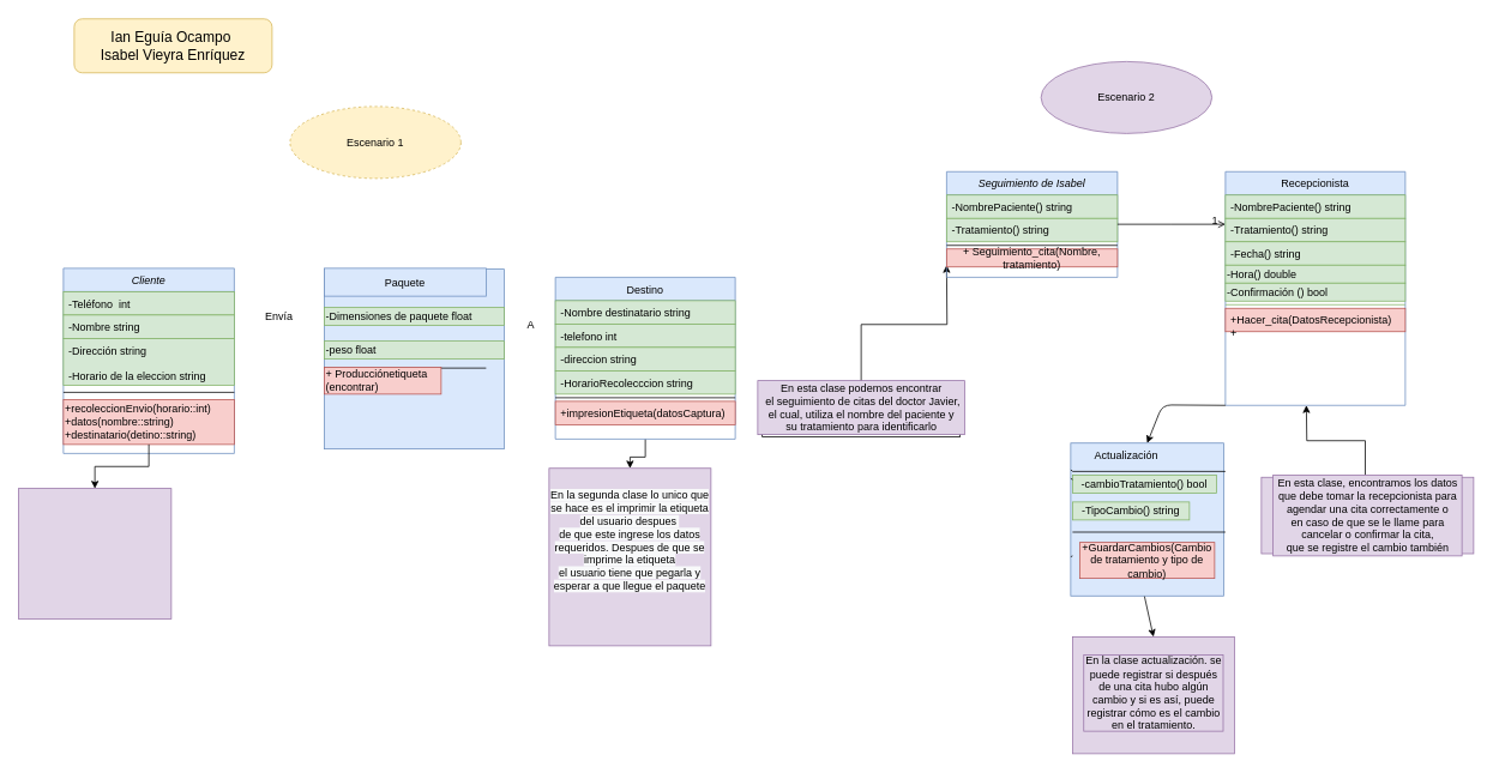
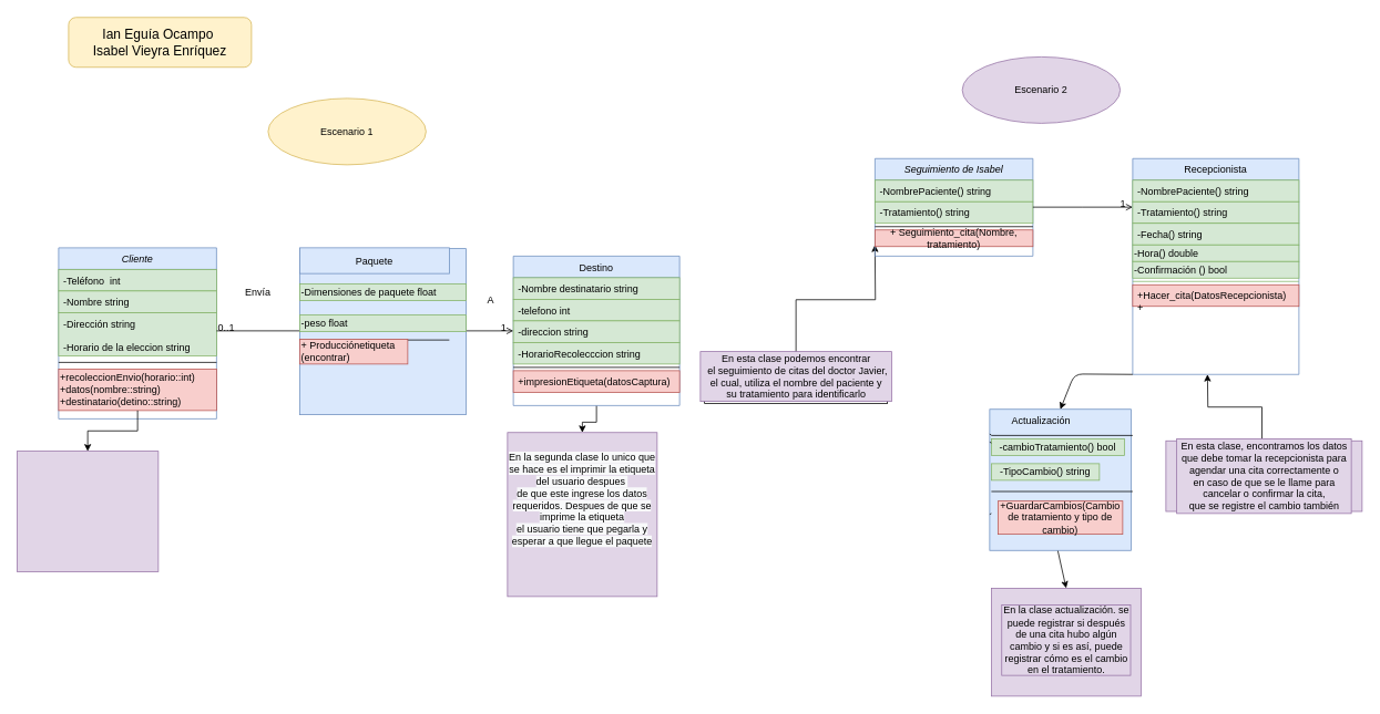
  <mxCell id="0" />
  <mxCell id="1" parent="0" />
  <mxCell id="2" value="" style="rounded=0;whiteSpace=wrap;html=1;fillColor=#e1d5e7;strokeColor=#9673a6;" parent="1" vertex="1"><mxGeometry x="20" y="543" width="170" height="145" as="geometry" /></mxCell>
  <mxCell id="3" value="" style="rounded=0;whiteSpace=wrap;html=1;fillColor=#e1d5e7;strokeColor=#9673a6;" parent="1" vertex="1"><mxGeometry x="610" y="520.5" width="180" height="197.5" as="geometry" /></mxCell>
  <mxCell id="4" value="Cliente" style="swimlane;fontStyle=2;align=center;verticalAlign=top;childLayout=stackLayout;horizontal=1;startSize=26;horizontalStack=0;resizeParent=1;resizeLast=0;collapsible=1;marginBottom=0;rounded=0;shadow=0;strokeWidth=1;fillColor=#dae8fc;strokeColor=#6c8ebf;" parent="1" vertex="1"><mxGeometry x="70" y="298" width="190" height="206" as="geometry"><mxRectangle x="230" y="140" width="160" height="26" as="alternateBounds" /></mxGeometry></mxCell>
  <mxCell id="5" value="-Teléfono  int" style="text;align=left;verticalAlign=top;spacingLeft=4;spacingRight=4;overflow=hidden;rotatable=0;points=[[0,0.5],[1,0.5]];portConstraint=eastwest;rounded=0;shadow=0;html=0;fillColor=#d5e8d4;strokeColor=#82b366;" parent="4" vertex="1"><mxGeometry y="26" width="190" height="26" as="geometry" /></mxCell>
  <mxCell id="6" value="-Nombre string" style="text;align=left;verticalAlign=top;spacingLeft=4;spacingRight=4;overflow=hidden;rotatable=0;points=[[0,0.5],[1,0.5]];portConstraint=eastwest;fillColor=#d5e8d4;strokeColor=#82b366;" parent="4" vertex="1"><mxGeometry y="52" width="190" height="26" as="geometry" /></mxCell>
  <mxCell id="7" value="-Dirección string&#10;&#10;-Horario de la eleccion string" style="text;align=left;verticalAlign=top;spacingLeft=4;spacingRight=4;overflow=hidden;rotatable=0;points=[[0,0.5],[1,0.5]];portConstraint=eastwest;rounded=0;shadow=0;html=0;fillColor=#d5e8d4;strokeColor=#82b366;" parent="4" vertex="1"><mxGeometry y="78" width="190" height="52" as="geometry" /></mxCell>
  <mxCell id="8" value="" style="line;html=1;strokeWidth=1;align=left;verticalAlign=middle;spacingTop=-1;spacingLeft=3;spacingRight=3;rotatable=0;labelPosition=right;points=[];portConstraint=eastwest;" parent="4" vertex="1"><mxGeometry y="130" width="190" height="16" as="geometry" /></mxCell>
  <mxCell id="9" value="+recoleccionEnvio(horario::int)&lt;br&gt;+datos(nombre::string)&lt;br&gt;+destinatario(detino::string)" style="text;html=1;align=left;verticalAlign=middle;resizable=0;points=[];autosize=1;fillColor=#f8cecc;strokeColor=#b85450;" parent="4" vertex="1"><mxGeometry y="146" width="190" height="50" as="geometry" /></mxCell>
  <mxCell id="10" value="" style="edgeStyle=orthogonalEdgeStyle;rounded=0;orthogonalLoop=1;jettySize=auto;html=1;" edge="1" parent="1" source="11" target="3"><mxGeometry relative="1" as="geometry" /></mxCell>
  <mxCell id="11" value="Destino" style="swimlane;fontStyle=0;align=center;verticalAlign=top;childLayout=stackLayout;horizontal=1;startSize=26;horizontalStack=0;resizeParent=1;resizeLast=0;collapsible=1;marginBottom=0;rounded=0;shadow=0;strokeWidth=1;fillColor=#dae8fc;strokeColor=#6c8ebf;" parent="1" vertex="1"><mxGeometry x="617" y="308" width="200" height="180" as="geometry"><mxRectangle x="530" y="120" width="160" height="26" as="alternateBounds" /></mxGeometry></mxCell>
  <mxCell id="12" value="-Nombre destinatario string" style="text;align=left;verticalAlign=top;spacingLeft=4;spacingRight=4;overflow=hidden;rotatable=0;points=[[0,0.5],[1,0.5]];portConstraint=eastwest;fillColor=#d5e8d4;strokeColor=#82b366;" parent="11" vertex="1"><mxGeometry y="26" width="200" height="26" as="geometry" /></mxCell>
  <mxCell id="13" value="-telefono int" style="text;align=left;verticalAlign=top;spacingLeft=4;spacingRight=4;overflow=hidden;rotatable=0;points=[[0,0.5],[1,0.5]];portConstraint=eastwest;rounded=0;shadow=0;html=0;fillColor=#d5e8d4;strokeColor=#82b366;" parent="11" vertex="1"><mxGeometry y="52" width="200" height="26" as="geometry" /></mxCell>
  <mxCell id="14" value="-direccion string" style="text;align=left;verticalAlign=top;spacingLeft=4;spacingRight=4;overflow=hidden;rotatable=0;points=[[0,0.5],[1,0.5]];portConstraint=eastwest;rounded=0;shadow=0;html=0;fillColor=#d5e8d4;strokeColor=#82b366;" parent="11" vertex="1"><mxGeometry y="78" width="200" height="26" as="geometry" /></mxCell>
  <mxCell id="15" value="-HorarioRecolecccion string" style="text;align=left;verticalAlign=top;spacingLeft=4;spacingRight=4;overflow=hidden;rotatable=0;points=[[0,0.5],[1,0.5]];portConstraint=eastwest;rounded=0;shadow=0;html=0;fillColor=#d5e8d4;strokeColor=#82b366;" parent="11" vertex="1"><mxGeometry y="104" width="200" height="26" as="geometry" /></mxCell>
  <mxCell id="16" value="" style="line;html=1;strokeWidth=1;align=left;verticalAlign=middle;spacingTop=-1;spacingLeft=3;spacingRight=3;rotatable=0;labelPosition=right;points=[];portConstraint=eastwest;" parent="11" vertex="1"><mxGeometry y="130" width="200" height="8" as="geometry" /></mxCell>
  <mxCell id="17" value="+impresionEtiqueta(datosCaptura)" style="text;align=left;verticalAlign=top;spacingLeft=4;spacingRight=4;overflow=hidden;rotatable=0;points=[[0,0.5],[1,0.5]];portConstraint=eastwest;fillColor=#f8cecc;strokeColor=#b85450;" parent="11" vertex="1"><mxGeometry y="138" width="200" height="26" as="geometry" /></mxCell>
- <mxCell id="21" value="Escenario 1" style="ellipse;whiteSpace=wrap;html=1;fillColor=#fff2cc;strokeColor=#d6b656;dashed=1;" parent="1" vertex="1"><mxGeometry x="322" y="118" width="190" height="80" as="geometry" /></mxCell>
+ <mxCell id="18" value="" style="endArrow=open;shadow=0;strokeWidth=1;rounded=0;endFill=1;edgeStyle=elbowEdgeStyle;elbow=vertical;" parent="1" source="4" target="11" edge="1"><mxGeometry x="0.5" y="41" relative="1" as="geometry"><mxPoint x="510" y="380" as="sourcePoint" /><mxPoint x="670" y="380" as="targetPoint" /><mxPoint x="-40" y="32" as="offset" /></mxGeometry></mxCell>
+ <mxCell id="19" value="0..1" style="resizable=0;align=left;verticalAlign=bottom;labelBackgroundColor=none;fontSize=12;" parent="18" connectable="0" vertex="1"><mxGeometry x="-1" relative="1" as="geometry"><mxPoint y="4" as="offset" /></mxGeometry></mxCell>
+ <mxCell id="20" value="1" style="resizable=0;align=right;verticalAlign=bottom;labelBackgroundColor=none;fontSize=12;" parent="18" connectable="0" vertex="1"><mxGeometry x="1" relative="1" as="geometry"><mxPoint x="-7" y="4" as="offset" /></mxGeometry></mxCell>
+ <mxCell id="21" value="Escenario 1" style="ellipse;whiteSpace=wrap;html=1;fillColor=#fff2cc;strokeColor=#d6b656;" parent="1" vertex="1"><mxGeometry x="322" y="118" width="190" height="80" as="geometry" /></mxCell>
  <mxCell id="22" style="edgeStyle=orthogonalEdgeStyle;rounded=0;orthogonalLoop=1;jettySize=auto;html=1;entryX=0;entryY=0.5;entryDx=0;entryDy=0;" edge="1" parent="1" source="23"><mxGeometry relative="1" as="geometry"><mxPoint x="1052" y="294.5" as="targetPoint" /></mxGeometry></mxCell>
  <mxCell id="23" value="" style="rounded=0;whiteSpace=wrap;html=1;" vertex="1" parent="1"><mxGeometry x="847" y="425.5" width="220" height="60" as="geometry" /></mxCell>
  <mxCell id="24" value="" style="rounded=0;whiteSpace=wrap;html=1;fillColor=#e1d5e7;strokeColor=#9673a6;" vertex="1" parent="1"><mxGeometry x="1402" y="530.5" width="236" height="85" as="geometry" /></mxCell>
  <mxCell id="25" value="Seguimiento de Isabel" style="swimlane;fontStyle=2;align=center;verticalAlign=top;childLayout=stackLayout;horizontal=1;startSize=26;horizontalStack=0;resizeParent=1;resizeLast=0;collapsible=1;marginBottom=0;rounded=0;shadow=0;strokeWidth=1;fillColor=#dae8fc;strokeColor=#6c8ebf;" vertex="1" parent="1"><mxGeometry x="1052" y="190.5" width="190" height="117.5" as="geometry"><mxRectangle x="230" y="140" width="160" height="26" as="alternateBounds" /></mxGeometry></mxCell>
  <mxCell id="26" value="-NombrePaciente() string" style="text;align=left;verticalAlign=top;spacingLeft=4;spacingRight=4;overflow=hidden;rotatable=0;points=[[0,0.5],[1,0.5]];portConstraint=eastwest;fillColor=#d5e8d4;strokeColor=#82b366;" vertex="1" parent="25"><mxGeometry y="26" width="190" height="26" as="geometry" /></mxCell>
  <mxCell id="27" value="-Tratamiento() string" style="text;align=left;verticalAlign=top;spacingLeft=4;spacingRight=4;overflow=hidden;rotatable=0;points=[[0,0.5],[1,0.5]];portConstraint=eastwest;rounded=0;shadow=0;html=0;fillColor=#d5e8d4;strokeColor=#82b366;" vertex="1" parent="25"><mxGeometry y="52" width="190" height="26" as="geometry" /></mxCell>
  <mxCell id="28" value="" style="line;html=1;strokeWidth=1;align=left;verticalAlign=middle;spacingTop=-1;spacingLeft=3;spacingRight=3;rotatable=0;labelPosition=right;points=[];portConstraint=eastwest;" vertex="1" parent="25"><mxGeometry y="78" width="190" height="8" as="geometry" /></mxCell>
  <mxCell id="29" value="+ Seguimiento_cita(Nombre, tratamiento)" style="text;html=1;strokeColor=#b85450;fillColor=#f8cecc;align=center;verticalAlign=middle;whiteSpace=wrap;rounded=0;" vertex="1" parent="25"><mxGeometry y="86" width="190" height="20" as="geometry" /></mxCell>
  <mxCell id="30" value="Recepcionista" style="swimlane;fontStyle=0;align=center;verticalAlign=top;childLayout=stackLayout;horizontal=1;startSize=26;horizontalStack=0;resizeParent=1;resizeLast=0;collapsible=1;marginBottom=0;rounded=0;shadow=0;strokeWidth=1;fillColor=#dae8fc;strokeColor=#6c8ebf;" vertex="1" parent="1"><mxGeometry x="1362" y="190.5" width="200" height="260" as="geometry"><mxRectangle x="530" y="120" width="160" height="26" as="alternateBounds" /></mxGeometry></mxCell>
  <mxCell id="31" value="-NombrePaciente() string" style="text;align=left;verticalAlign=top;spacingLeft=4;spacingRight=4;overflow=hidden;rotatable=0;points=[[0,0.5],[1,0.5]];portConstraint=eastwest;rounded=0;shadow=0;html=0;fillColor=#d5e8d4;strokeColor=#82b366;" vertex="1" parent="30"><mxGeometry y="26" width="200" height="26" as="geometry" /></mxCell>
  <mxCell id="32" value="-Tratamiento() string" style="text;align=left;verticalAlign=top;spacingLeft=4;spacingRight=4;overflow=hidden;rotatable=0;points=[[0,0.5],[1,0.5]];portConstraint=eastwest;rounded=0;shadow=0;html=0;fillColor=#d5e8d4;strokeColor=#82b366;" vertex="1" parent="30"><mxGeometry y="52" width="200" height="26" as="geometry" /></mxCell>
  <mxCell id="33" value="-Fecha() string" style="text;align=left;verticalAlign=top;spacingLeft=4;spacingRight=4;overflow=hidden;rotatable=0;points=[[0,0.5],[1,0.5]];portConstraint=eastwest;rounded=0;shadow=0;html=0;fillColor=#d5e8d4;strokeColor=#82b366;" vertex="1" parent="30"><mxGeometry y="78" width="200" height="26" as="geometry" /></mxCell>
  <mxCell id="34" value="-Hora() double" style="text;html=1;align=left;verticalAlign=middle;resizable=0;points=[];autosize=1;fillColor=#d5e8d4;strokeColor=#82b366;" vertex="1" parent="30"><mxGeometry y="104" width="200" height="20" as="geometry" /></mxCell>
  <mxCell id="35" value="-Confirmación () bool" style="text;html=1;align=left;verticalAlign=middle;resizable=0;points=[];autosize=1;fillColor=#d5e8d4;strokeColor=#82b366;" vertex="1" parent="30"><mxGeometry y="124" width="200" height="20" as="geometry" /></mxCell>
  <mxCell id="36" value="" style="line;html=1;strokeWidth=1;align=left;verticalAlign=middle;spacingTop=-1;spacingLeft=3;spacingRight=3;rotatable=0;labelPosition=right;points=[];portConstraint=eastwest;fillColor=#d5e8d4;strokeColor=#82b366;" vertex="1" parent="30"><mxGeometry y="144" width="200" height="8" as="geometry" /></mxCell>
  <mxCell id="37" value="+Hacer_cita(DatosRecepcionista)&#10;+" style="text;align=left;verticalAlign=top;spacingLeft=4;spacingRight=4;overflow=hidden;rotatable=0;points=[[0,0.5],[1,0.5]];portConstraint=eastwest;fillColor=#f8cecc;strokeColor=#b85450;" vertex="1" parent="30"><mxGeometry y="152" width="200" height="26" as="geometry" /></mxCell>
  <mxCell id="38" value="" style="endArrow=open;shadow=0;strokeWidth=1;rounded=0;endFill=1;edgeStyle=elbowEdgeStyle;elbow=vertical;" edge="1" parent="1" source="25" target="30"><mxGeometry x="0.5" y="41" relative="1" as="geometry"><mxPoint x="1212" y="262.5" as="sourcePoint" /><mxPoint x="1372" y="262.5" as="targetPoint" /><mxPoint x="-40" y="32" as="offset" /></mxGeometry></mxCell>
  <mxCell id="39" value="1" style="resizable=0;align=right;verticalAlign=bottom;labelBackgroundColor=none;fontSize=12;" connectable="0" vertex="1" parent="38"><mxGeometry x="1" relative="1" as="geometry"><mxPoint x="-7" y="4" as="offset" /></mxGeometry></mxCell>
  <mxCell id="40" value="En esta clase podemos encontrar&lt;br&gt;&amp;nbsp;el seguimiento de citas del doctor Javier,&lt;br&gt;el cual, utiliza el nombre del paciente y&lt;br&gt;su tratamiento para identificarlo" style="text;html=1;align=center;verticalAlign=middle;resizable=0;points=[];autosize=1;fillColor=#e1d5e7;strokeColor=#9673a6;" vertex="1" parent="1"><mxGeometry x="842" y="423" width="230" height="60" as="geometry" /></mxCell>
  <mxCell id="41" style="edgeStyle=orthogonalEdgeStyle;rounded=0;orthogonalLoop=1;jettySize=auto;html=1;exitX=0.488;exitY=-0.001;exitDx=0;exitDy=0;exitPerimeter=0;" edge="1" parent="1" source="42"><mxGeometry relative="1" as="geometry"><mxPoint x="1452" y="450.5" as="targetPoint" /></mxGeometry></mxCell>
  <mxCell id="42" value="En esta clase, encontramos los datos&lt;br&gt;que debe tomar la recepcionista para&lt;br&gt;agendar una cita correctamente o&lt;br&gt;en caso de que se le llame para&lt;br&gt;cancelar o confirmar la cita,&lt;br&gt;que se registre el cambio también" style="text;html=1;align=center;verticalAlign=middle;resizable=0;points=[];autosize=1;strokeColor=#9673a6;fillColor=#e1d5e7;" vertex="1" parent="1"><mxGeometry x="1415" y="528" width="210" height="90" as="geometry" /></mxCell>
  <mxCell id="43" value="Escenario 2" style="ellipse;whiteSpace=wrap;html=1;fillColor=#e1d5e7;strokeColor=#9673a6;" vertex="1" parent="1"><mxGeometry x="1157" y="68" width="190" height="80" as="geometry" /></mxCell>
  <mxCell id="44" value="" style="whiteSpace=wrap;html=1;aspect=fixed;fillColor=#dae8fc;strokeColor=#6c8ebf;" vertex="1" parent="1"><mxGeometry x="360" y="299" width="200" height="200" as="geometry" /></mxCell>
  <mxCell id="45" value="" style="rounded=0;whiteSpace=wrap;html=1;fillColor=#dae8fc;strokeColor=#6c8ebf;" vertex="1" parent="1"><mxGeometry x="360" y="298" width="180" height="31" as="geometry" /></mxCell>
  <mxCell id="46" value="Paquete" style="text;html=1;strokeColor=none;fillColor=none;align=center;verticalAlign=middle;whiteSpace=wrap;rounded=0;" vertex="1" parent="1"><mxGeometry x="430" y="303.5" width="40" height="20" as="geometry" /></mxCell>
  <mxCell id="47" value="-Dimensiones de paquete float" style="text;html=1;align=left;verticalAlign=middle;resizable=0;points=[];autosize=1;fillColor=#d5e8d4;strokeColor=#82b366;" vertex="1" parent="1"><mxGeometry x="360" y="341.5" width="200" height="20" as="geometry" /></mxCell>
  <mxCell id="48" value="-peso float" style="text;html=1;align=left;verticalAlign=middle;resizable=0;points=[];autosize=1;fillColor=#d5e8d4;strokeColor=#82b366;" vertex="1" parent="1"><mxGeometry x="360" y="379" width="200" height="20" as="geometry" /></mxCell>
  <mxCell id="49" value="Envía" style="text;html=1;strokeColor=none;fillColor=none;align=center;verticalAlign=middle;whiteSpace=wrap;rounded=0;" vertex="1" parent="1"><mxGeometry x="290" y="341.5" width="40" height="20" as="geometry" /></mxCell>
  <mxCell id="50" value="A" style="text;html=1;strokeColor=none;fillColor=none;align=center;verticalAlign=middle;whiteSpace=wrap;rounded=0;" vertex="1" parent="1"><mxGeometry x="570" y="350.5" width="40" height="20" as="geometry" /></mxCell>
  <mxCell id="51" value="" style="line;html=1;strokeWidth=1;align=left;verticalAlign=middle;spacingTop=-1;spacingLeft=3;spacingRight=3;rotatable=0;labelPosition=right;points=[];portConstraint=eastwest;" vertex="1" parent="1"><mxGeometry x="360" y="405" width="180" height="8" as="geometry" /></mxCell>
  <mxCell id="52" value="+ Producciónetiqueta&lt;br&gt;(encontrar)" style="text;html=1;align=left;verticalAlign=middle;resizable=0;points=[];autosize=1;fillColor=#f8cecc;strokeColor=#b85450;" vertex="1" parent="1"><mxGeometry x="360" y="408" width="130" height="30" as="geometry" /></mxCell>
  <mxCell id="53" value="" style="whiteSpace=wrap;html=1;aspect=fixed;fillColor=#dae8fc;strokeColor=#6c8ebf;" vertex="1" parent="1"><mxGeometry x="1190" y="492.5" width="170" height="170" as="geometry" /></mxCell>
  <mxCell id="54" value="Actualización" style="text;html=1;strokeColor=none;fillColor=none;align=center;verticalAlign=middle;whiteSpace=wrap;rounded=0;" vertex="1" parent="1"><mxGeometry x="1232" y="495.5" width="40" height="20" as="geometry" /></mxCell>
  <mxCell id="55" value="" style="endArrow=none;html=1;exitX=0;exitY=0.25;exitDx=0;exitDy=0;" edge="1" parent="1" target="53"><mxGeometry width="50" height="50" relative="1" as="geometry"><mxPoint x="1192" y="523.625" as="sourcePoint" /><mxPoint x="1324.5" y="523.625" as="targetPoint" /></mxGeometry></mxCell>
  <mxCell id="56" value="-cambioTratamiento() bool" style="text;html=1;strokeColor=#82b366;fillColor=#d5e8d4;align=center;verticalAlign=middle;whiteSpace=wrap;rounded=0;" vertex="1" parent="1"><mxGeometry x="1192" y="528" width="160" height="20" as="geometry" /></mxCell>
  <mxCell id="57" value="" style="endArrow=none;html=1;exitX=0;exitY=0.25;exitDx=0;exitDy=0;" edge="1" parent="1" source="56" target="53"><mxGeometry width="50" height="50" relative="1" as="geometry"><mxPoint x="1272" y="488" as="sourcePoint" /><mxPoint x="1322" y="438" as="targetPoint" /></mxGeometry></mxCell>
  <mxCell id="58" value="" style="line;html=1;strokeWidth=1;align=left;verticalAlign=middle;spacingTop=-1;spacingLeft=3;spacingRight=3;rotatable=0;labelPosition=right;points=[];portConstraint=eastwest;" vertex="1" parent="1"><mxGeometry x="1192" y="520" width="170" height="8" as="geometry" /></mxCell>
  <mxCell id="59" value="-TipoCambio() string" style="text;html=1;strokeColor=#82b366;fillColor=#d5e8d4;align=center;verticalAlign=middle;whiteSpace=wrap;rounded=0;" vertex="1" parent="1"><mxGeometry x="1192" y="558" width="130" height="20" as="geometry" /></mxCell>
  <mxCell id="60" value="" style="endArrow=none;html=1;" edge="1" parent="1" target="53"><mxGeometry width="50" height="50" relative="1" as="geometry"><mxPoint x="1192" y="618" as="sourcePoint" /><mxPoint x="1242" y="568" as="targetPoint" /></mxGeometry></mxCell>
  <mxCell id="61" value="" style="line;html=1;strokeWidth=1;align=left;verticalAlign=middle;spacingTop=-1;spacingLeft=3;spacingRight=3;rotatable=0;labelPosition=right;points=[];portConstraint=eastwest;" vertex="1" parent="1"><mxGeometry x="1192" y="587.5" width="170" height="8" as="geometry" /></mxCell>
  <mxCell id="62" value="+GuardarCambios(Cambio de tratamiento y tipo de cambio)" style="text;html=1;strokeColor=#b85450;fillColor=#f8cecc;align=center;verticalAlign=middle;whiteSpace=wrap;rounded=0;" vertex="1" parent="1"><mxGeometry x="1200" y="603" width="150" height="40" as="geometry" /></mxCell>
  <mxCell id="63" value="" style="endArrow=classic;html=1;exitX=0;exitY=1;exitDx=0;exitDy=0;entryX=0.5;entryY=0;entryDx=0;entryDy=0;" edge="1" parent="1" source="30" target="53"><mxGeometry width="50" height="50" relative="1" as="geometry"><mxPoint x="1272" y="448" as="sourcePoint" /><mxPoint x="1292" y="450" as="targetPoint" /><Array as="points"><mxPoint x="1292" y="450" /></Array></mxGeometry></mxCell>
  <mxCell id="64" value="" style="rounded=0;whiteSpace=wrap;html=1;fillColor=#e1d5e7;strokeColor=#9673a6;" vertex="1" parent="1"><mxGeometry x="1192" y="708" width="180" height="130" as="geometry" /></mxCell>
  <mxCell id="65" value="En la clase actualización. se puede registrar si después de una cita hubo algún cambio y si es así, puede registrar cómo es el cambio en el tratamiento." style="text;html=1;strokeColor=#9673a6;fillColor=#e1d5e7;align=center;verticalAlign=middle;whiteSpace=wrap;rounded=0;" vertex="1" parent="1"><mxGeometry x="1204.5" y="728" width="155" height="85" as="geometry" /></mxCell>
  <mxCell id="66" value="" style="endArrow=classic;html=1;entryX=0.5;entryY=0;entryDx=0;entryDy=0;" edge="1" parent="1" target="64"><mxGeometry width="50" height="50" relative="1" as="geometry"><mxPoint x="1272" y="663" as="sourcePoint" /><mxPoint x="1322" y="613" as="targetPoint" /></mxGeometry></mxCell>
  <mxCell id="67" value="" style="rounded=1;whiteSpace=wrap;html=1;fillColor=#fff2cc;strokeColor=#d6b656;" vertex="1" parent="1"><mxGeometry x="82" y="20.5" width="220" height="60" as="geometry" /></mxCell>
  <mxCell id="68" value="&lt;font style=&quot;font-size: 16px&quot;&gt;Ian Eguía Ocampo&amp;nbsp;&lt;br&gt;Isabel Vieyra Enríquez&lt;/font&gt;" style="text;html=1;strokeColor=none;fillColor=none;align=center;verticalAlign=middle;whiteSpace=wrap;rounded=0;fontSize=16;" vertex="1" parent="1"><mxGeometry x="107" y="40.5" width="170" height="20" as="geometry" /></mxCell>
  <mxCell id="69" value="&#10;&#10;&lt;span style=&quot;color: rgb(0, 0, 0); font-family: helvetica; font-size: 12px; font-style: normal; font-weight: 400; letter-spacing: normal; text-align: center; text-indent: 0px; text-transform: none; word-spacing: 0px; background-color: rgb(248, 249, 250); display: inline; float: none;&quot;&gt;En la segunda clase lo unico que se hace es el imprimir la etiqueta del usuario despues&amp;nbsp;&lt;/span&gt;&lt;br style=&quot;color: rgb(0, 0, 0); font-family: helvetica; font-size: 12px; font-style: normal; font-weight: 400; letter-spacing: normal; text-align: center; text-indent: 0px; text-transform: none; word-spacing: 0px; background-color: rgb(248, 249, 250);&quot;&gt;&lt;span style=&quot;color: rgb(0, 0, 0); font-family: helvetica; font-size: 12px; font-style: normal; font-weight: 400; letter-spacing: normal; text-align: center; text-indent: 0px; text-transform: none; word-spacing: 0px; background-color: rgb(248, 249, 250); display: inline; float: none;&quot;&gt;de que este ingrese los datos requeridos. Despues de que se imprime la etiqueta&lt;/span&gt;&lt;br style=&quot;color: rgb(0, 0, 0); font-family: helvetica; font-size: 12px; font-style: normal; font-weight: 400; letter-spacing: normal; text-align: center; text-indent: 0px; text-transform: none; word-spacing: 0px; background-color: rgb(248, 249, 250);&quot;&gt;&lt;span style=&quot;color: rgb(0, 0, 0); font-family: helvetica; font-size: 12px; font-style: normal; font-weight: 400; letter-spacing: normal; text-align: center; text-indent: 0px; text-transform: none; word-spacing: 0px; background-color: rgb(248, 249, 250); display: inline; float: none;&quot;&gt;el usuario tiene que pegarla y esperar a que llegue el paquete&lt;/span&gt;&#10;&#10;" style="text;html=1;strokeColor=none;fillColor=none;align=center;verticalAlign=middle;whiteSpace=wrap;rounded=0;" vertex="1" parent="1"><mxGeometry x="610" y="590.5" width="180" height="20" as="geometry" /></mxCell>
  <mxCell id="70" value="" style="edgeStyle=orthogonalEdgeStyle;rounded=0;orthogonalLoop=1;jettySize=auto;html=1;entryX=0.5;entryY=0;entryDx=0;entryDy=0;" edge="1" parent="1" source="9" target="2"><mxGeometry relative="1" as="geometry" /></mxCell>
